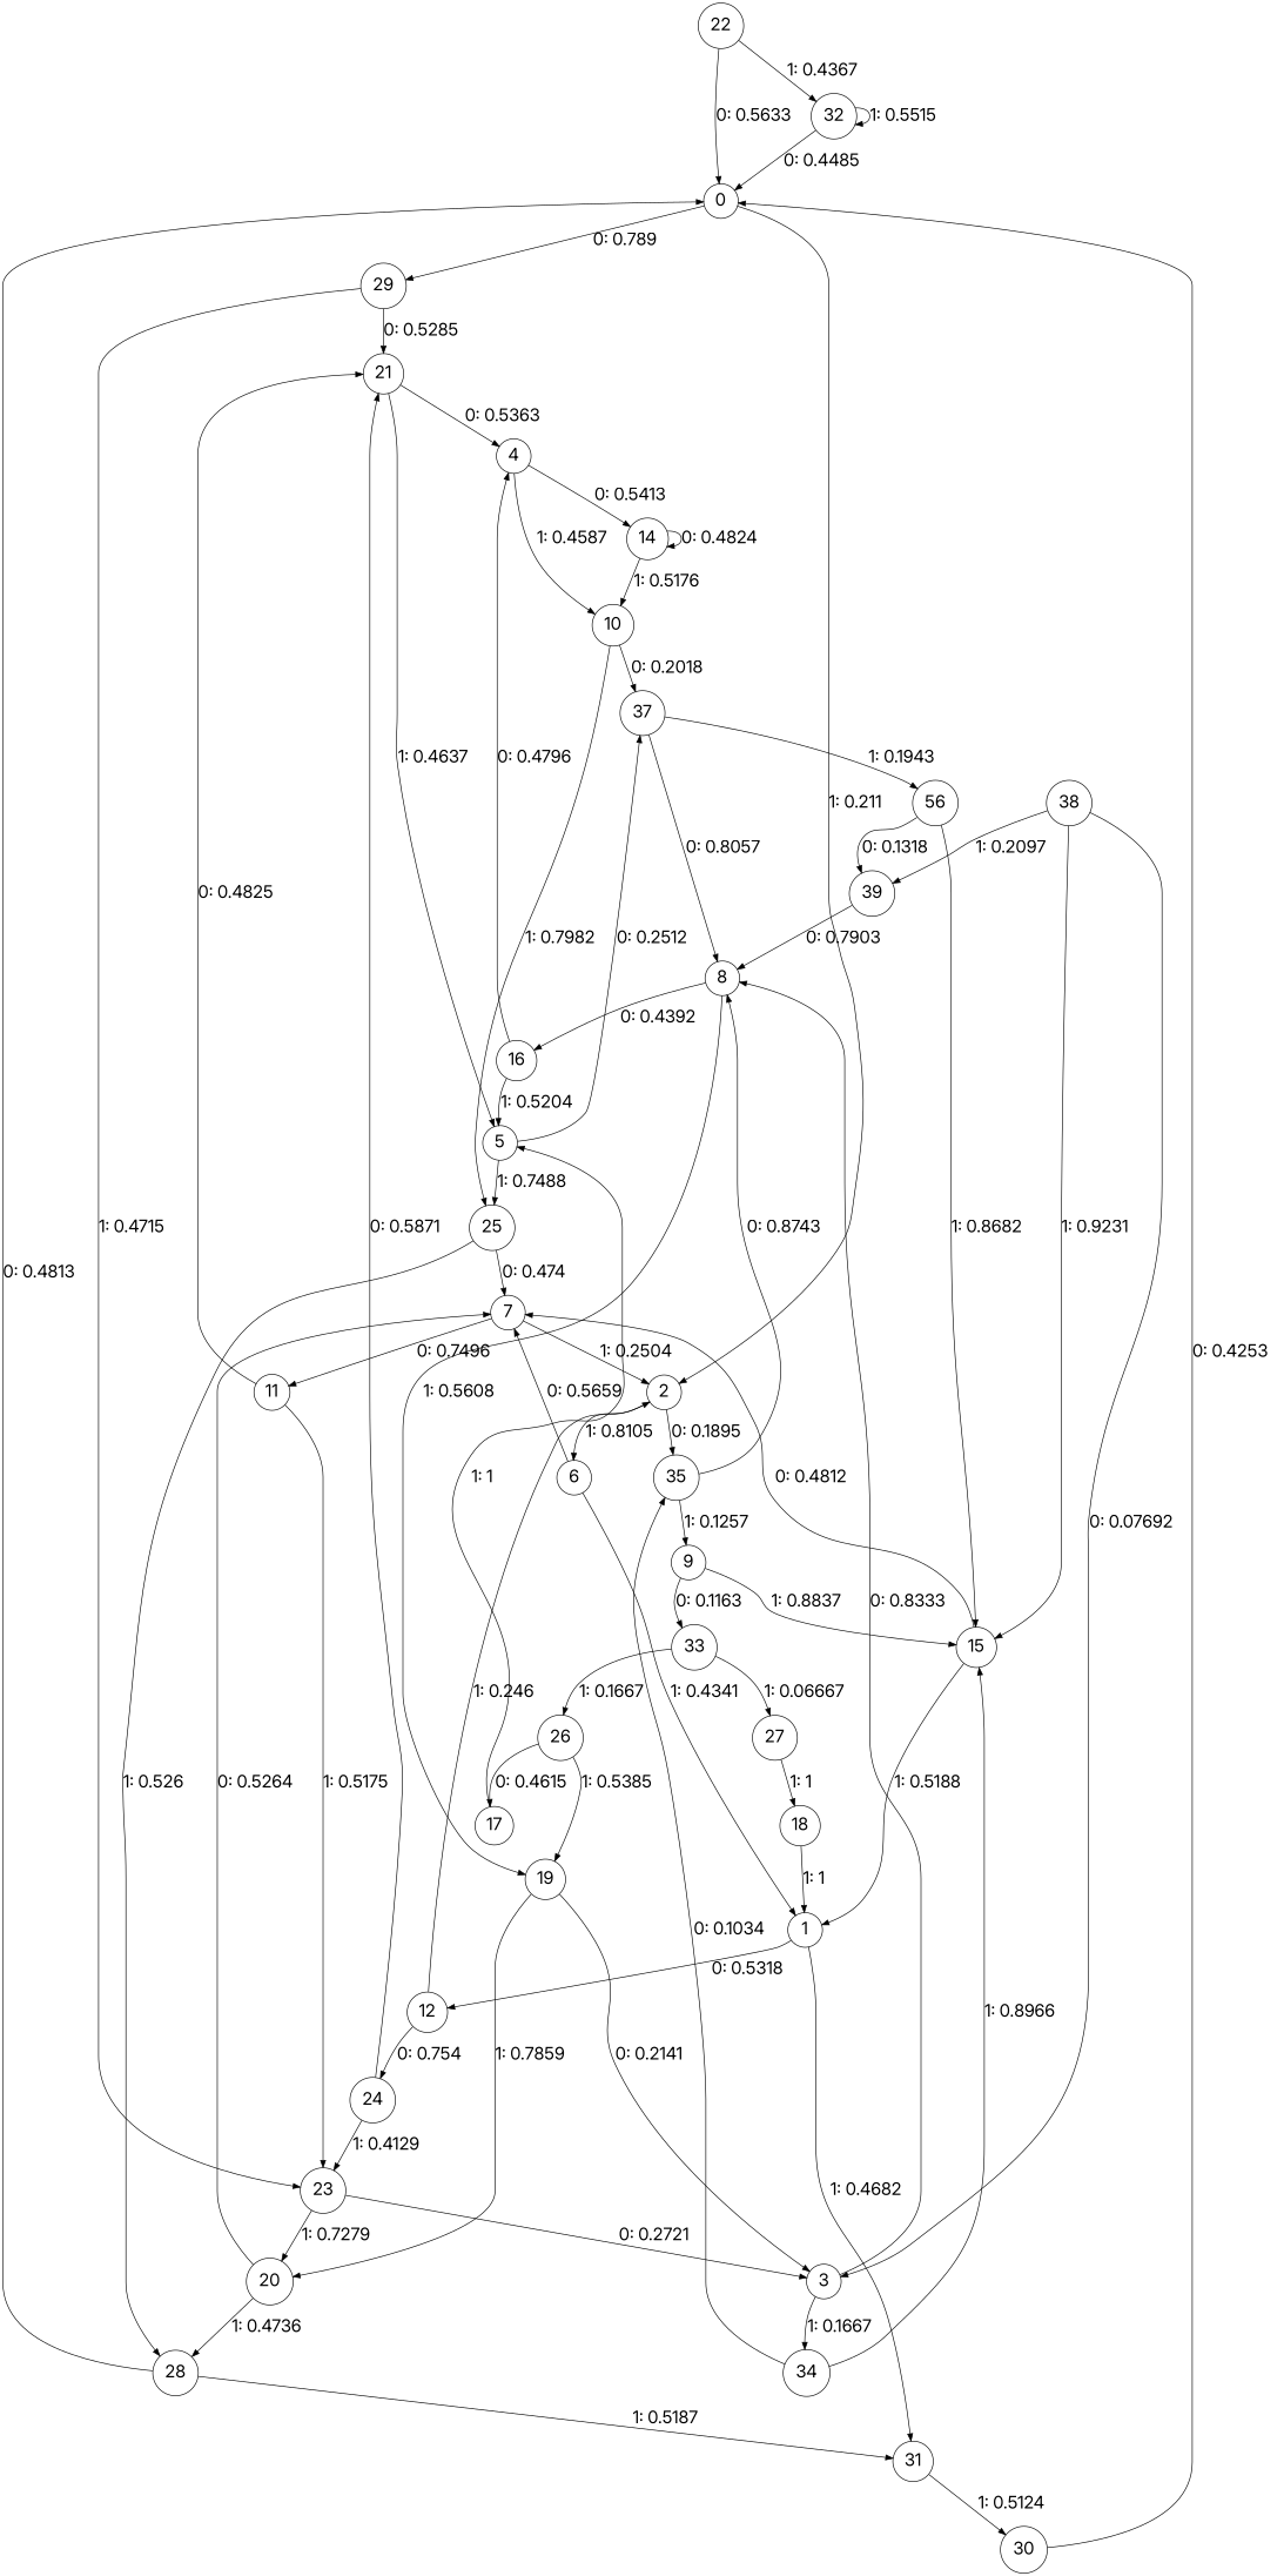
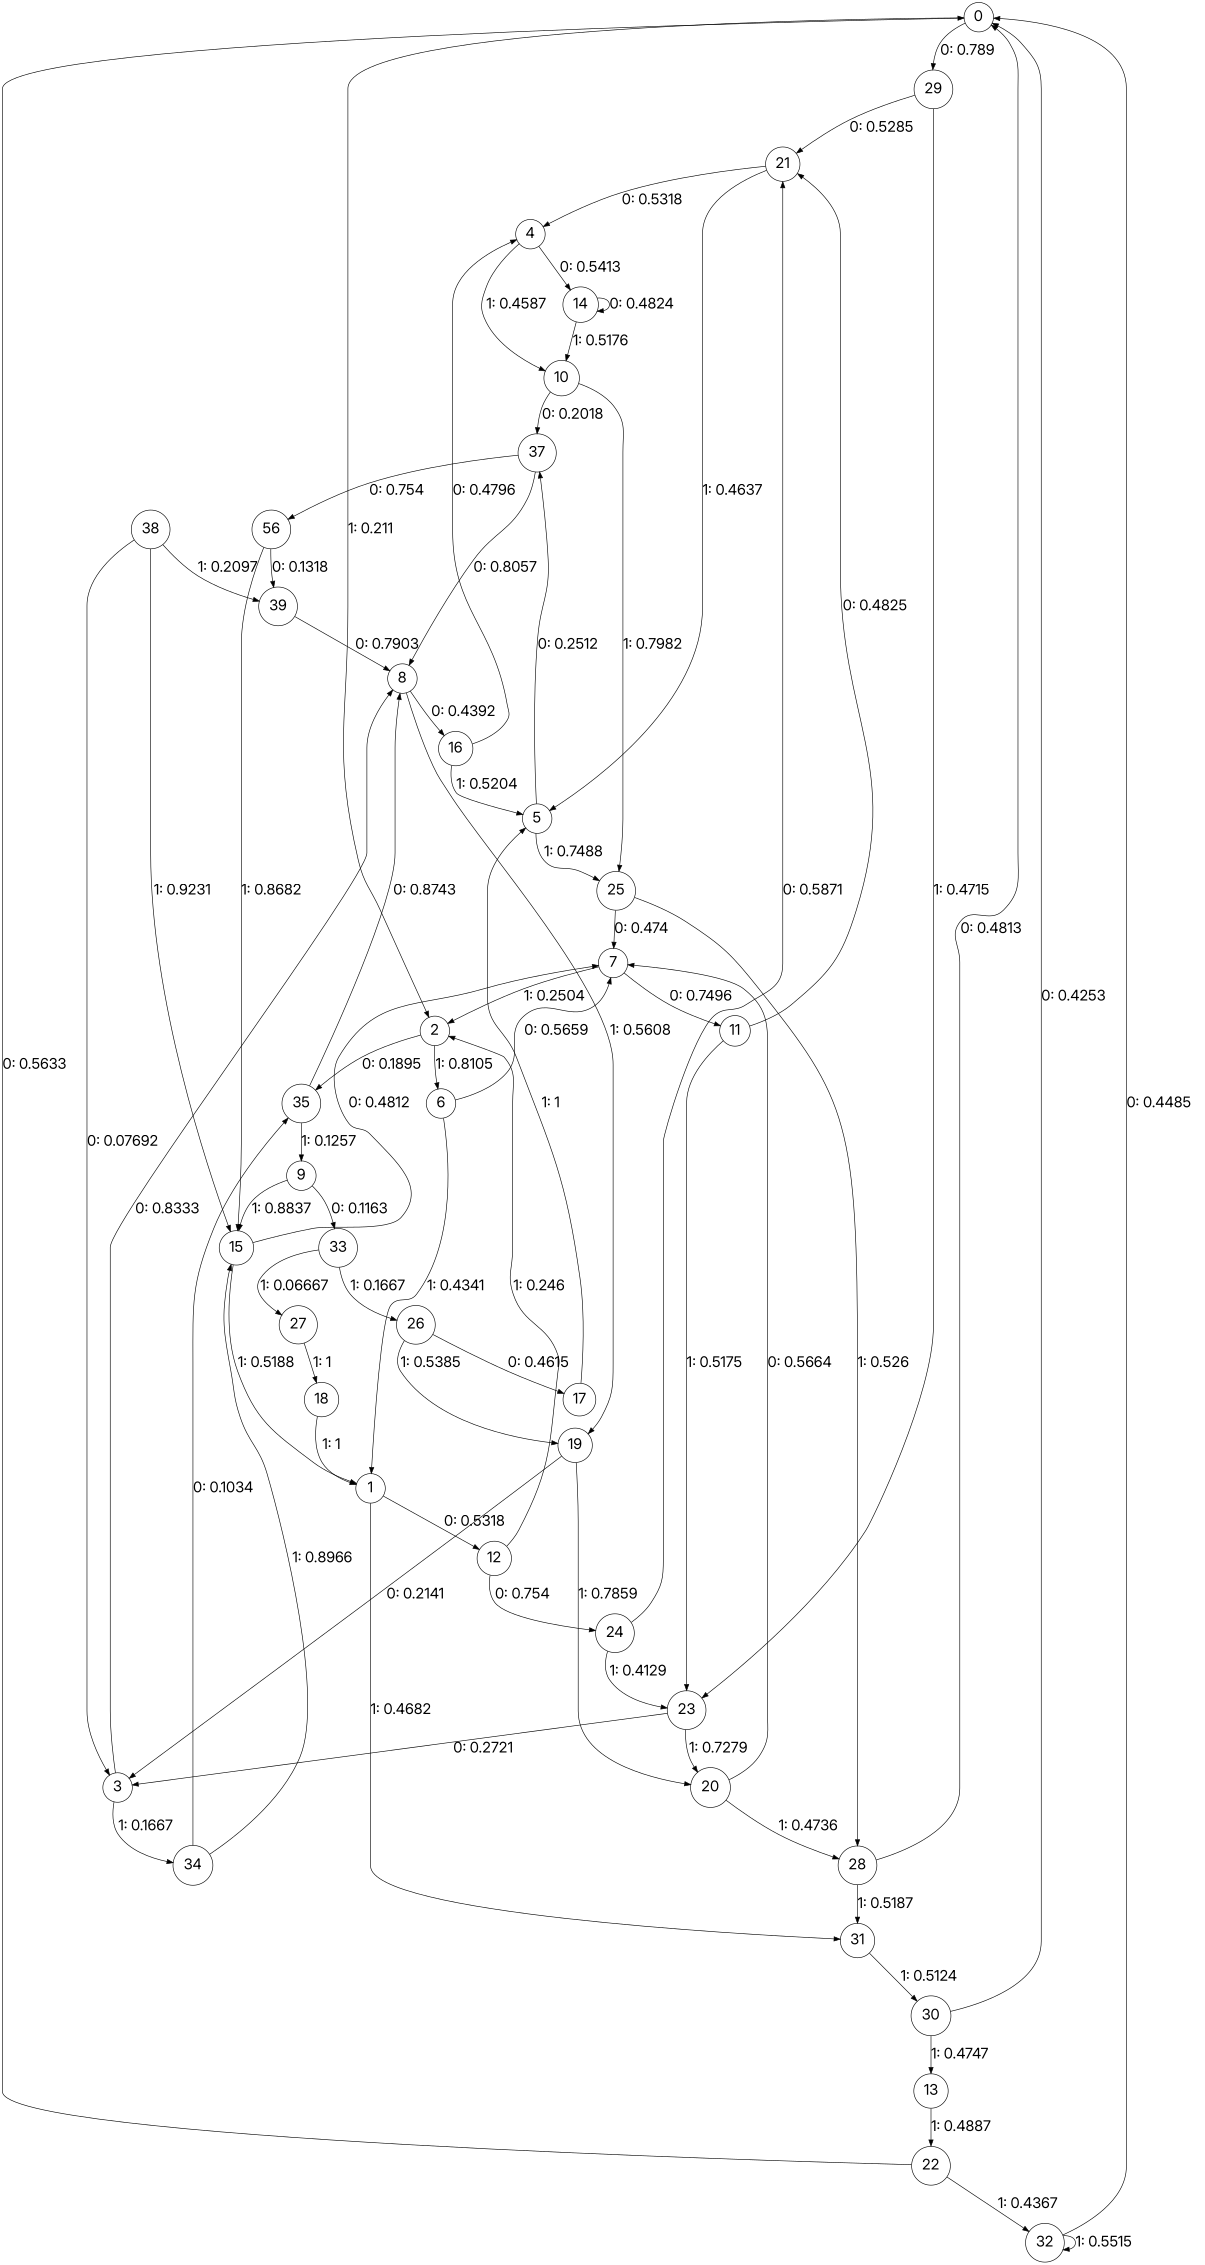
  digraph {
    fontname=Inter
    node [fontname=Inter fontsize=24 shape=circle]
    edge [fontname=Inter fontsize=24]
    0
    29
    2
    21
    23
    35
    6
    4
    5
    3
    20
    8
    9
    1
    7
    12
    31
    24
    30
+   13
    16
    19
    15
    33
    11
    34
    14
    10
    37
    25
    n31 [label=56]
    28
    39
    26
    27
    17
    18
    22
    32
    38
    0 -> 29 [label="0: 0.789    "]
    0 -> 2 [label="1: 0.211    "]
    29 -> 21 [label="0: 0.5285   "]
    29 -> 23 [label="1: 0.4715   "]
    2 -> 35 [label="0: 0.1895   "]
    2 -> 6 [label="1: 0.8105   "]
-   21 -> 4 [label="0: 0.5363   "]
+   21 -> 4 [label="0: 0.5318   "]
    21 -> 5 [label="1: 0.4637   "]
    23 -> 3 [label="0: 0.2721   "]
    23 -> 20 [label="1: 0.7279   "]
    35 -> 8 [label="0: 0.8743   "]
    35 -> 9 [label="1: 0.1257   "]
    6 -> 1 [label="1: 0.4341   "]
    6 -> 7 [label="0: 0.5659   "]
    4 -> 14 [label="0: 0.5413   "]
    4 -> 10 [label="1: 0.4587   "]
    5 -> 37 [label="0: 0.2512   "]
    5 -> 25 [label="1: 0.7488   "]
    3 -> 8 [label="0: 0.8333   "]
    3 -> 34 [label="1: 0.1667   "]
-   20 -> 7 [label="0: 0.5264   "]
+   20 -> 7 [label="0: 0.5664   "]
    20 -> 28 [label="1: 0.4736   "]
    8 -> 16 [label="0: 0.4392   "]
    8 -> 19 [label="1: 0.5608   "]
    9 -> 15 [label="1: 0.8837   "]
    9 -> 33 [label="0: 0.1163   "]
    1 -> 12 [label="0: 0.5318   "]
    1 -> 31 [label="1: 0.4682   "]
    7 -> 2 [label="1: 0.2504   "]
    7 -> 11 [label="0: 0.7496   "]
    12 -> 2 [label="1: 0.246    "]
    12 -> 24 [label="0: 0.754    "]
    31 -> 30 [label="1: 0.5124   "]
    24 -> 21 [label="0: 0.5871   "]
    24 -> 23 [label="1: 0.4129   "]
    30 -> 0 [label="0: 0.4253   "]
+   30 -> 13 [label="1: 0.4747   "]
+   13 -> 22 [label="1: 0.4887   "]
    16 -> 4 [label="0: 0.4796   "]
    16 -> 5 [label="1: 0.5204   "]
    19 -> 3 [label="0: 0.2141   "]
    19 -> 20 [label="1: 0.7859   "]
    15 -> 1 [label="1: 0.5188   "]
    15 -> 7 [label="0: 0.4812   "]
    33 -> 26 [label="1: 0.1667   "]
    33 -> 27 [label="1: 0.06667  "]
    11 -> 21 [label="0: 0.4825   "]
    11 -> 23 [label="1: 0.5175   "]
    34 -> 35 [label="0: 0.1034   "]
    34 -> 15 [label="1: 0.8966   "]
    14 -> 14 [label="0: 0.4824   "]
    14 -> 10 [label="1: 0.5176   "]
    10 -> 37 [label="0: 0.2018   "]
    10 -> 25 [label="1: 0.7982   "]
    37 -> 8 [label="0: 0.8057   "]
-   37 -> n31 [label="1: 0.1943   "]
+   37 -> n31 [label="0: 0.754    "]
    25 -> 7 [label="0: 0.474    "]
    25 -> 28 [label="1: 0.526    "]
    n31 -> 15 [label="1: 0.8682   "]
    n31 -> 39 [label="0: 0.1318   "]
    28 -> 0 [label="0: 0.4813   "]
    28 -> 31 [label="1: 0.5187   "]
    39 -> 8 [label="0: 0.7903   "]
    26 -> 19 [label="1: 0.5385   "]
    26 -> 17 [label="0: 0.4615   "]
    27 -> 18 [label="1: 1        "]
    17 -> 5 [label="1: 1        "]
    18 -> 1 [label="1: 1        "]
    22 -> 0 [label="0: 0.5633   "]
    22 -> 32 [label="1: 0.4367   "]
    32 -> 0 [label="0: 0.4485   "]
    32 -> 32 [label="1: 0.5515   "]
    38 -> 3 [label="0: 0.07692  "]
    38 -> 15 [label="1: 0.9231   "]
    38 -> 39 [label="1: 0.2097   "]
  }
